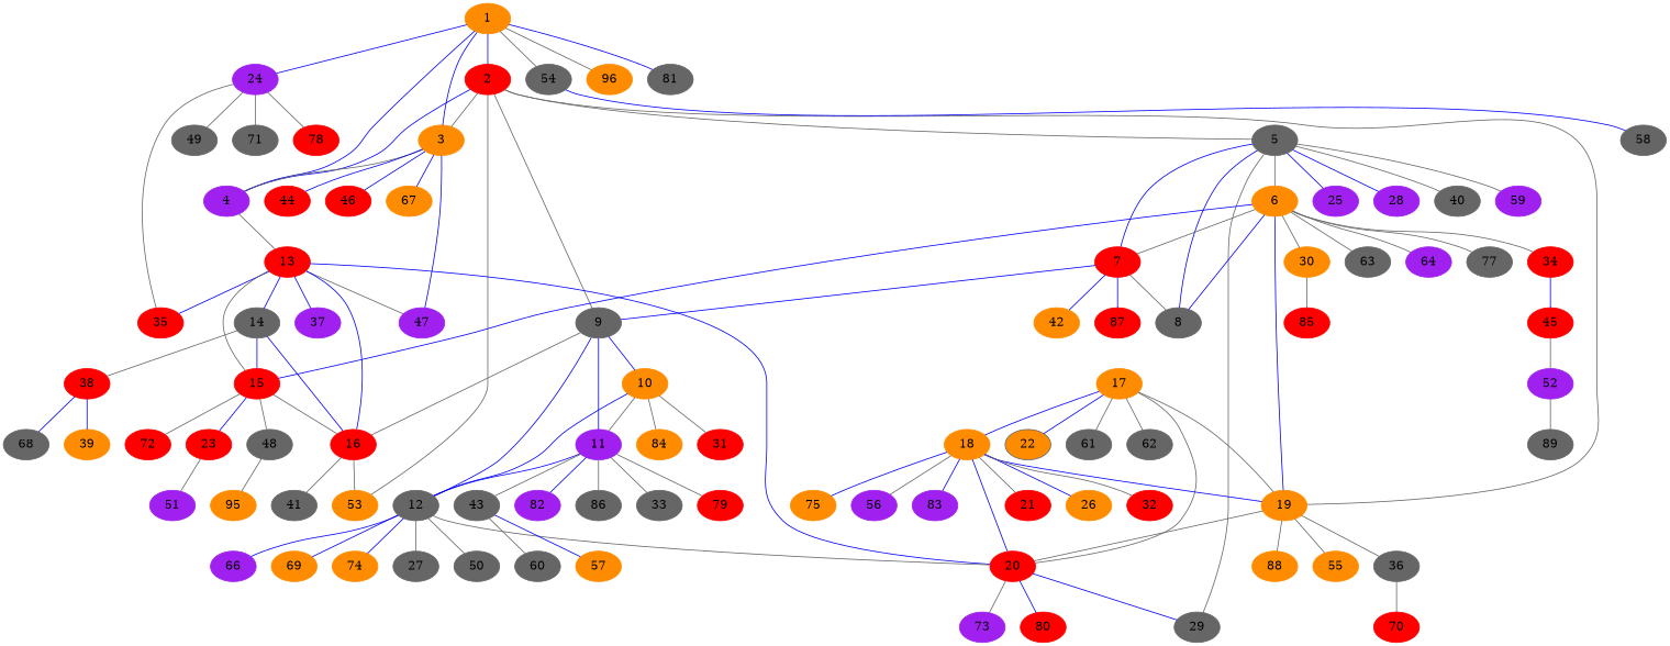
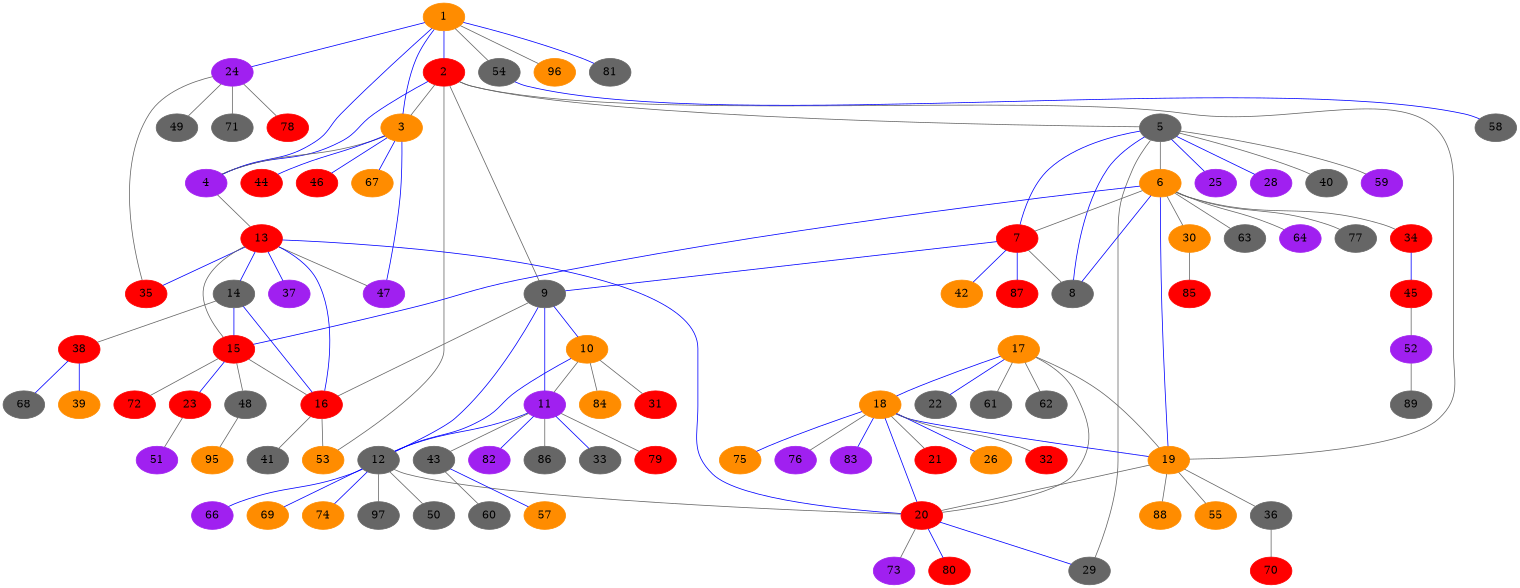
  graph {
    node [color=gray40 style=filled]
    edge [color=gray40]
    1 [color=darkorange]
    2 [color=red]
    3 [color=darkorange]
    4 [color=purple]
    24 [color=purple]
    54
    n7 [color=darkorange label=96]
    81
    5
    9
    19 [color=darkorange]
    53 [color=darkorange]
    44 [color=red]
    46 [color=red]
    47 [color=purple]
    67 [color=darkorange]
    13 [color=red]
    35 [color=red]
    49
    71
    78 [color=red]
    58
    6 [color=darkorange]
    7 [color=red]
    8
    25 [color=purple]
    28 [color=purple]
    29
    40
    59 [color=purple]
    10 [color=darkorange]
    11 [color=purple]
    12
    16 [color=red]
    20 [color=red]
    36
    55 [color=darkorange]
    88 [color=darkorange]
    15 [color=red]
    14
    37 [color=purple]
    30 [color=darkorange]
    34 [color=red]
    63
    64 [color=purple]
    77
    42 [color=darkorange]
    87 [color=red]
    23 [color=red]
    48
    72 [color=red]
    85 [color=red]
    45 [color=red]
    31 [color=red]
    84 [color=darkorange]
    33
    43
    79 [color=red]
    82 [color=purple]
    86
-   27
+   27 [label=97]
    50
    66 [color=purple]
    69 [color=darkorange]
    74 [color=darkorange]
    41
    57 [color=darkorange]
    60
    73 [color=purple]
    80 [color=red]
    38 [color=red]
    39 [color=darkorange]
    68
    51 [color=purple]
    n75 [color=darkorange label=95]
    17 [color=darkorange]
    18 [color=darkorange]
-   22 [fillcolor=darkorange]
+   22
    61
    62
    21 [color=red]
    26 [color=darkorange]
    32 [color=red]
    75 [color=darkorange]
-   76 [color=purple label=56]
+   76 [color=purple]
    83 [color=purple]
    70 [color=red]
    52 [color=purple]
    89
    1 -- 2 [color=blue]
    1 -- 3 [color=blue]
    1 -- 4 [color=blue]
    1 -- 24 [color=blue]
    1 -- 54
    1 -- n7
    1 -- 81 [color=blue]
    2 -- 3
    2 -- 4 [color=blue]
    2 -- 5
    2 -- 9
    2 -- 19
    2 -- 53
    3 -- 4
    3 -- 44 [color=blue]
    3 -- 46 [color=blue]
    3 -- 47 [color=blue]
    3 -- 67 [color=blue]
    4 -- 13
    24 -- 35
    24 -- 49
    24 -- 71
    24 -- 78
    54 -- 58 [color=blue]
    5 -- 6
    5 -- 7 [color=blue]
    5 -- 8 [color=blue]
    5 -- 25 [color=blue]
    5 -- 28 [color=blue]
    5 -- 29
    5 -- 40
    5 -- 59
    9 -- 10 [color=blue]
    9 -- 11 [color=blue]
    9 -- 12 [color=blue]
    9 -- 16
    19 -- 20
    19 -- 36
    19 -- 55
    19 -- 88
    13 -- 47
    13 -- 35 [color=blue]
    13 -- 16 [color=blue]
    13 -- 20 [color=blue]
    13 -- 15
    13 -- 14 [color=blue]
    13 -- 37 [color=blue]
    6 -- 19 [color=blue]
    6 -- 7
    6 -- 8 [color=blue]
    6 -- 15 [color=blue]
    6 -- 30
    6 -- 34
    6 -- 63
    6 -- 64
    6 -- 77
    7 -- 9 [color=blue]
    7 -- 8
    7 -- 42 [color=blue]
    7 -- 87 [color=blue]
    10 -- 11
    10 -- 12 [color=blue]
    10 -- 31
    10 -- 84
    11 -- 12 [color=blue]
-   11 -- 33
+   11 -- 33 [color=blue]
    11 -- 43
    11 -- 79
    11 -- 82 [color=blue]
    11 -- 86
    12 -- 20
    12 -- 27
    12 -- 50
    12 -- 66 [color=blue]
    12 -- 69 [color=blue]
    12 -- 74 [color=blue]
    16 -- 53
    16 -- 41
    20 -- 29 [color=blue]
    20 -- 73
    20 -- 80 [color=blue]
    36 -- 70
    15 -- 16
    15 -- 23 [color=blue]
    15 -- 48
    15 -- 72
    14 -- 16 [color=blue]
    14 -- 15 [color=blue]
    14 -- 38
    30 -- 85
    34 -- 45 [color=blue]
    23 -- 51
    48 -- n75
    45 -- 52
    43 -- 57 [color=blue]
    43 -- 60
    38 -- 39 [color=blue]
    38 -- 68 [color=blue]
    17 -- 19
    17 -- 20
    17 -- 18 [color=blue]
    17 -- 22 [color=blue]
    17 -- 61
    17 -- 62
    18 -- 19 [color=blue]
    18 -- 20 [color=blue]
    18 -- 21
    18 -- 26 [color=blue]
    18 -- 32
    18 -- 75 [color=blue]
    18 -- 76
    18 -- 83 [color=blue]
    52 -- 89
  }
